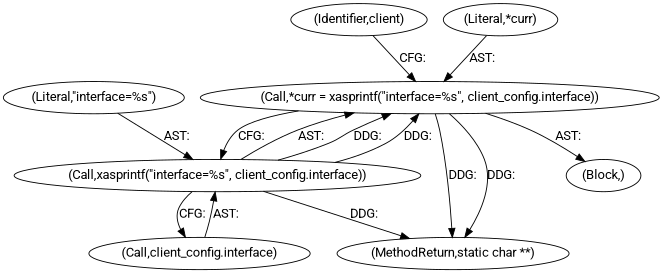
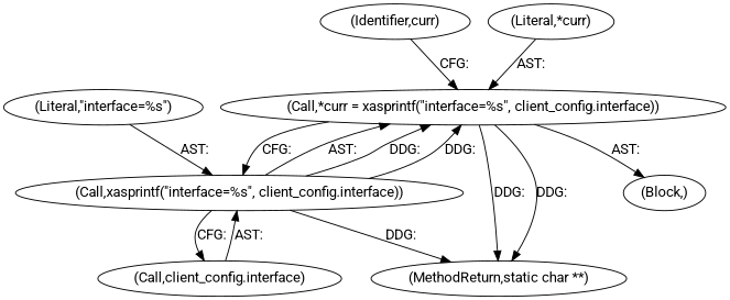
  digraph {
    fontname=Roboto
    node [fontname=Roboto]
    edge [fontname=Roboto]
    n1 [label="(Call,*curr = xasprintf(\"interface=%s\", client_config.interface))"]
    n2 [label="(Call,xasprintf(\"interface=%s\", client_config.interface))"]
    n3 [label="(Block,)"]
    n4 [label="(MethodReturn,static char **)"]
    n5 [label="(Call,client_config.interface)"]
-   n6 [label="(Identifier,client)"]
+   n6 [label="(Identifier,curr)"]
    n7 [label="(Literal,*curr)"]
    n8 [label="(Literal,\"interface=%s\")"]
    n1 -> n2 [label="CFG: "]
    n1 -> n3 [label="AST: "]
    n1 -> n4 [label="DDG: "]
    n1 -> n4 [label="DDG: "]
    n2 -> n1 [label="AST: "]
    n2 -> n1 [label="DDG: "]
    n2 -> n1 [label="DDG: "]
    n2 -> n4 [label="DDG: "]
    n2 -> n5 [label="CFG: "]
    n5 -> n2 [label="AST: "]
    n6 -> n1 [label="CFG: "]
    n7 -> n1 [label="AST: "]
    n8 -> n2 [label="AST: "]
  }
